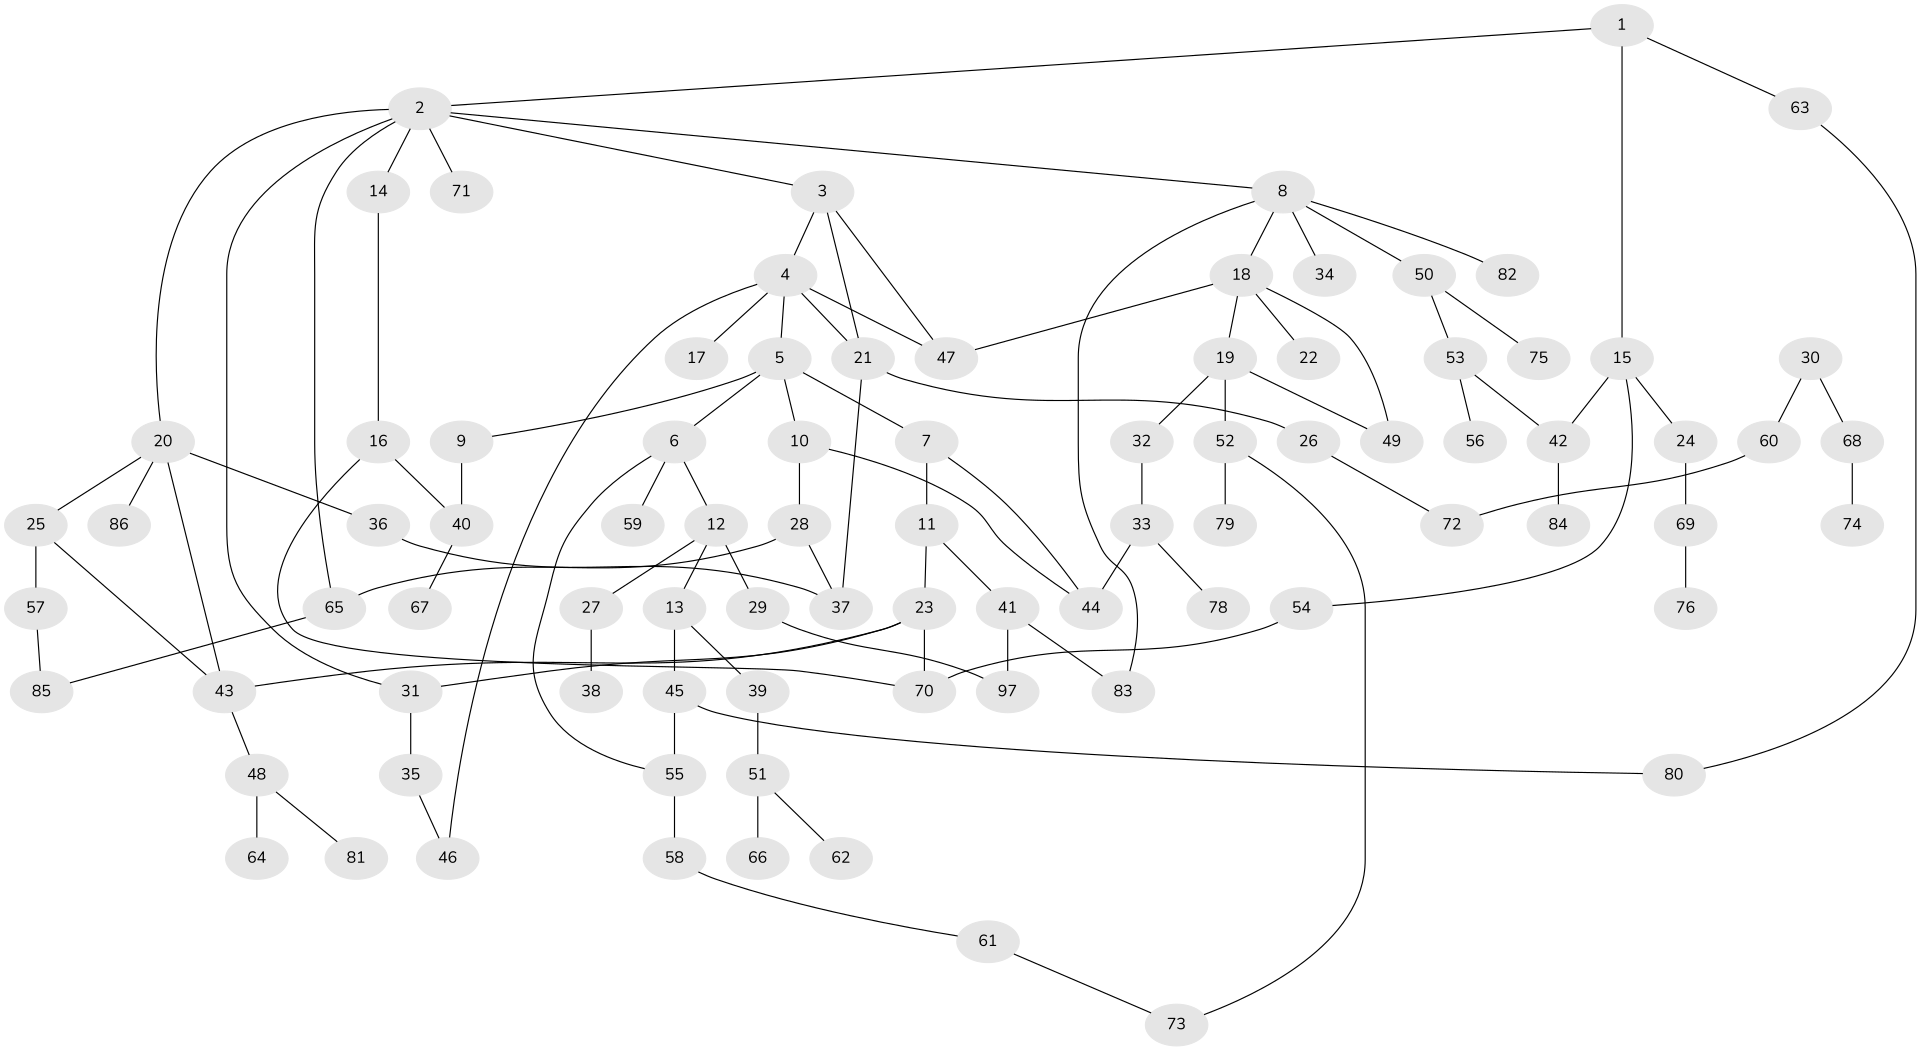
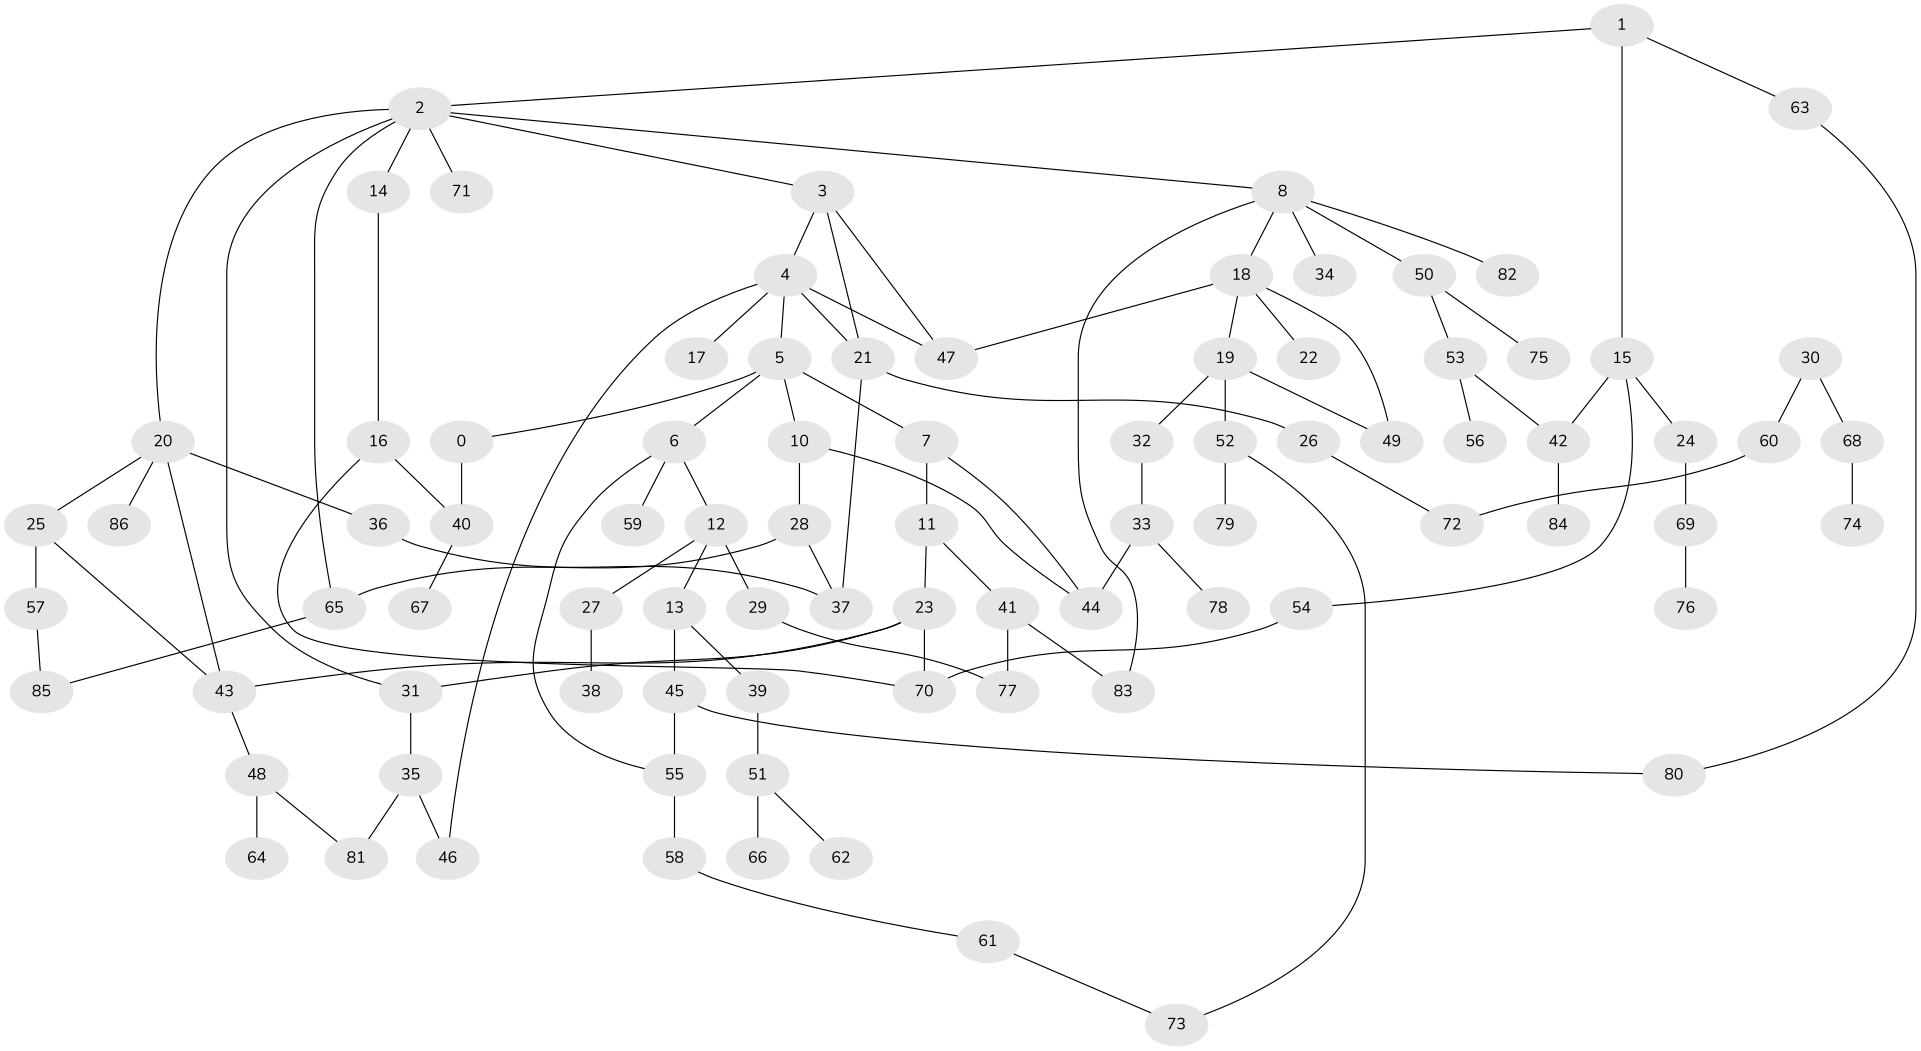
  graph {
    fontname=Nunito
    node [color=gray90 fontname=Nunito style=filled]
    edge [fontname=Nunito weight=1.0]
    1
    2
    15
    63
    3
    8
    14
    20
    31
    65
    71
    24
    42
    54
    80
    4
    21
    47
    18
    34
    50
    82
    83
    16
    25
    36
    43
    86
    35
    85
    5
    17
    46
    26
    37
    6
    7
-   9
+   9 [label=0]
    10
    12
    55
    59
    11
    44
    40
    28
    13
    27
    29
    58
    23
    41
    19
    22
    49
    53
    75
    67
    70
-   77 [label=97]
+   77
    39
    45
    38
    51
    69
    84
    32
    52
    30
    60
    68
    33
    73
    79
    57
    48
    72
    76
    74
    81
    78
    62
    66
    64
    56
    61
    1 -- 2
    1 -- 15
    1 -- 63
    2 -- 3
    2 -- 8
    2 -- 14
    2 -- 20
    2 -- 31
    2 -- 65
    2 -- 71
    15 -- 24
    15 -- 42
    15 -- 54
    63 -- 80
    3 -- 4
    3 -- 21
    3 -- 47
    8 -- 18
    8 -- 34
    8 -- 50
    8 -- 82
    8 -- 83
    14 -- 16
    20 -- 25
    20 -- 36
    20 -- 43
    20 -- 86
    31 -- 35
    65 -- 85
    24 -- 69
    42 -- 84
    54 -- 70
    4 -- 21
    4 -- 47
    4 -- 5
    4 -- 17
    4 -- 46
    21 -- 26
    21 -- 37
    18 -- 47
    18 -- 19
    18 -- 22
    18 -- 49
    50 -- 53
    50 -- 75
    16 -- 40
    16 -- 70
    25 -- 43
    25 -- 57 [weight=2.0]
    36 -- 37
    43 -- 48
    35 -- 46
+   35 -- 81
    5 -- 6
    5 -- 7
    5 -- 9
    5 -- 10
    26 -- 72
    6 -- 12
    6 -- 55
    6 -- 59
    7 -- 11
    7 -- 44
    9 -- 40
    10 -- 44
    10 -- 28
    12 -- 13
    12 -- 27
    12 -- 29
    55 -- 58
    11 -- 23
    11 -- 41
    40 -- 67
    28 -- 65
    28 -- 37
    13 -- 39
    13 -- 45
    27 -- 38
    29 -- 77
    58 -- 61
    23 -- 31
    23 -- 43
    23 -- 70
    41 -- 83
    41 -- 77
    19 -- 49
    19 -- 32
    19 -- 52
    53 -- 42
    53 -- 56
    39 -- 51 [weight=2.0]
    45 -- 80
    45 -- 55
    51 -- 62
    51 -- 66
    69 -- 76
    32 -- 33
    52 -- 73
    52 -- 79
    30 -- 60
    30 -- 68
    60 -- 72
    68 -- 74
    33 -- 44
    33 -- 78
    57 -- 85
    48 -- 81
    48 -- 64
    61 -- 73
  }
